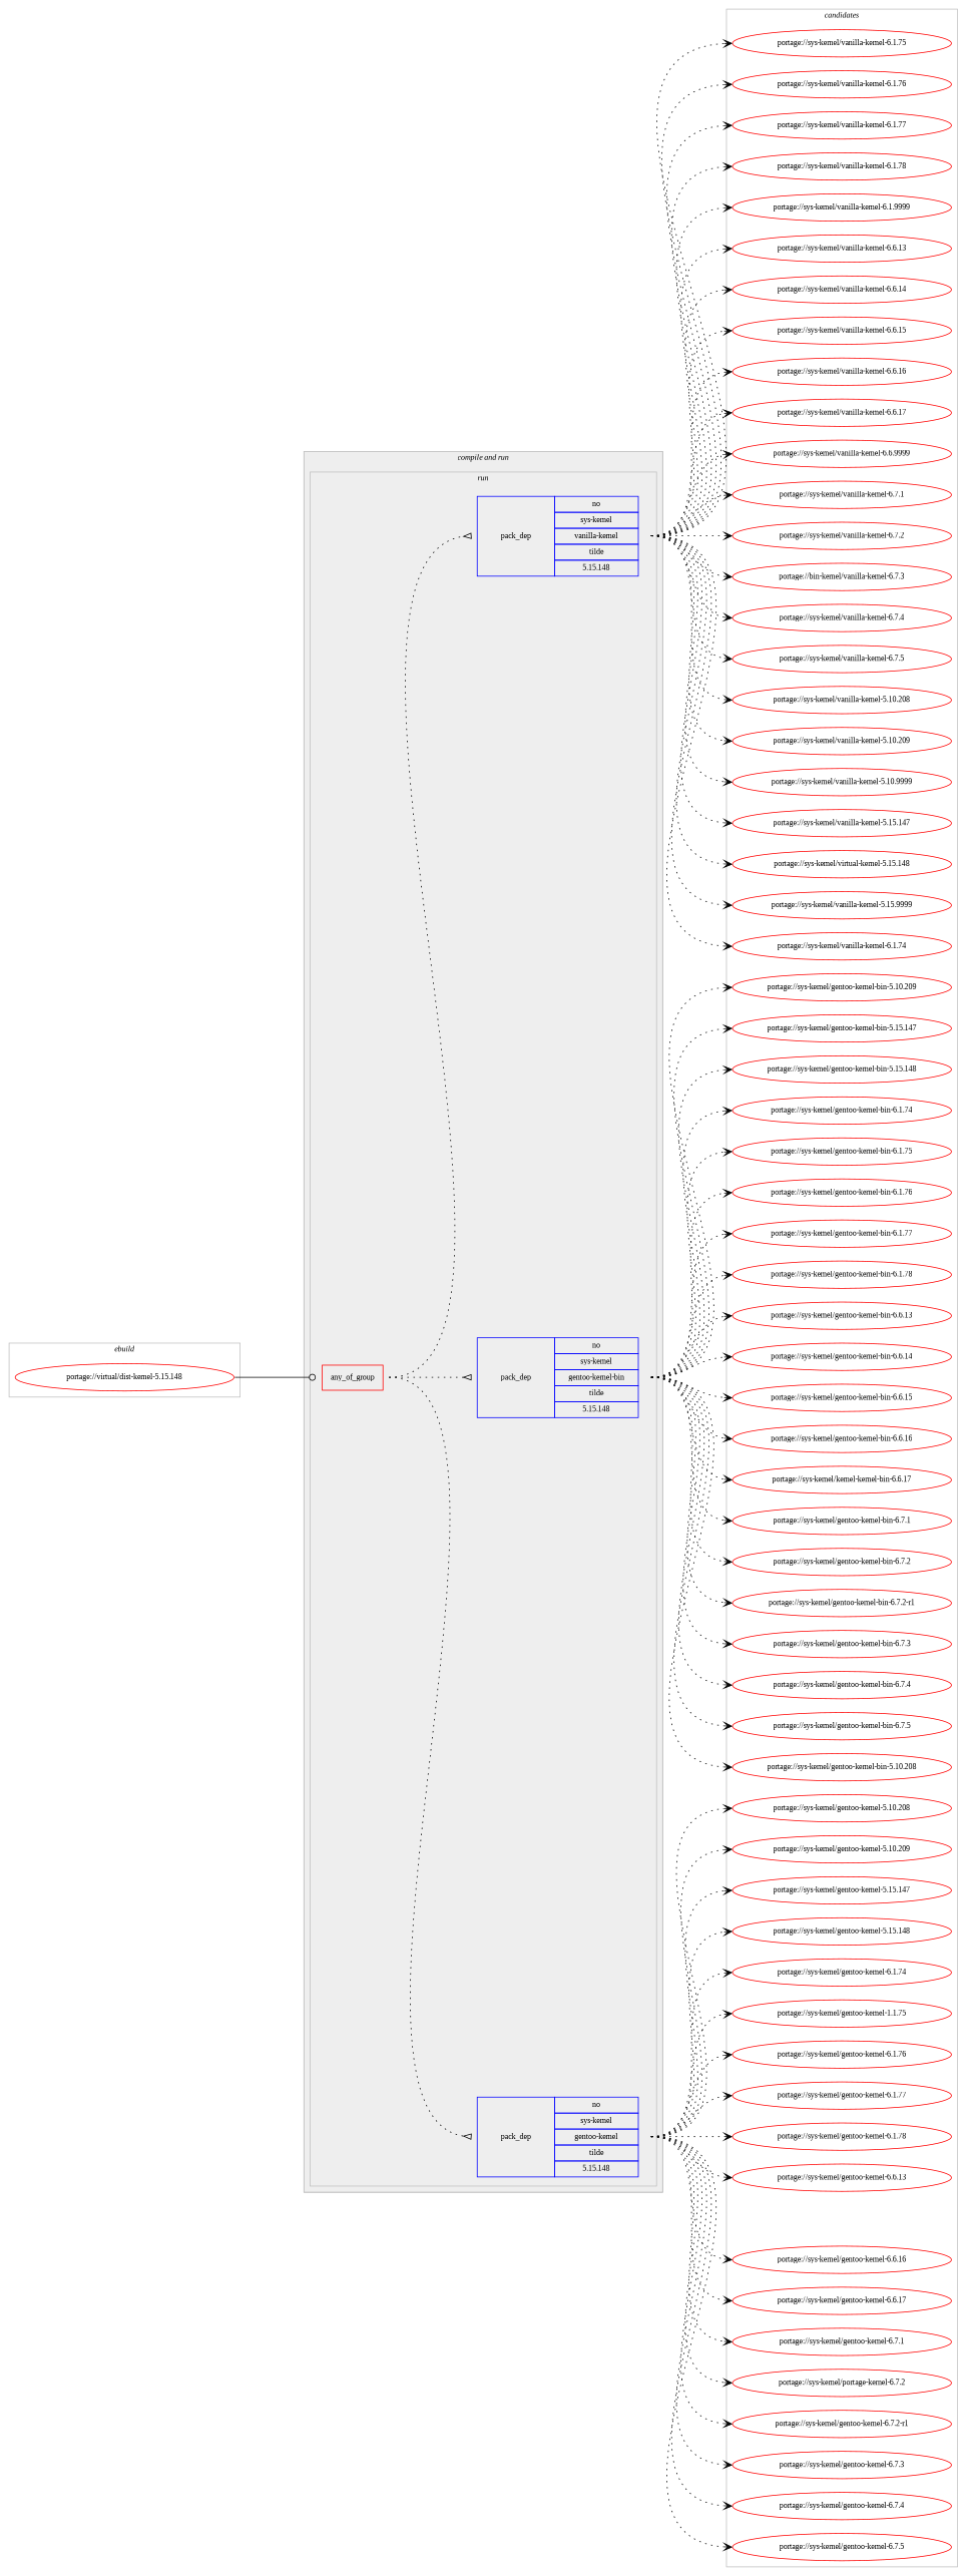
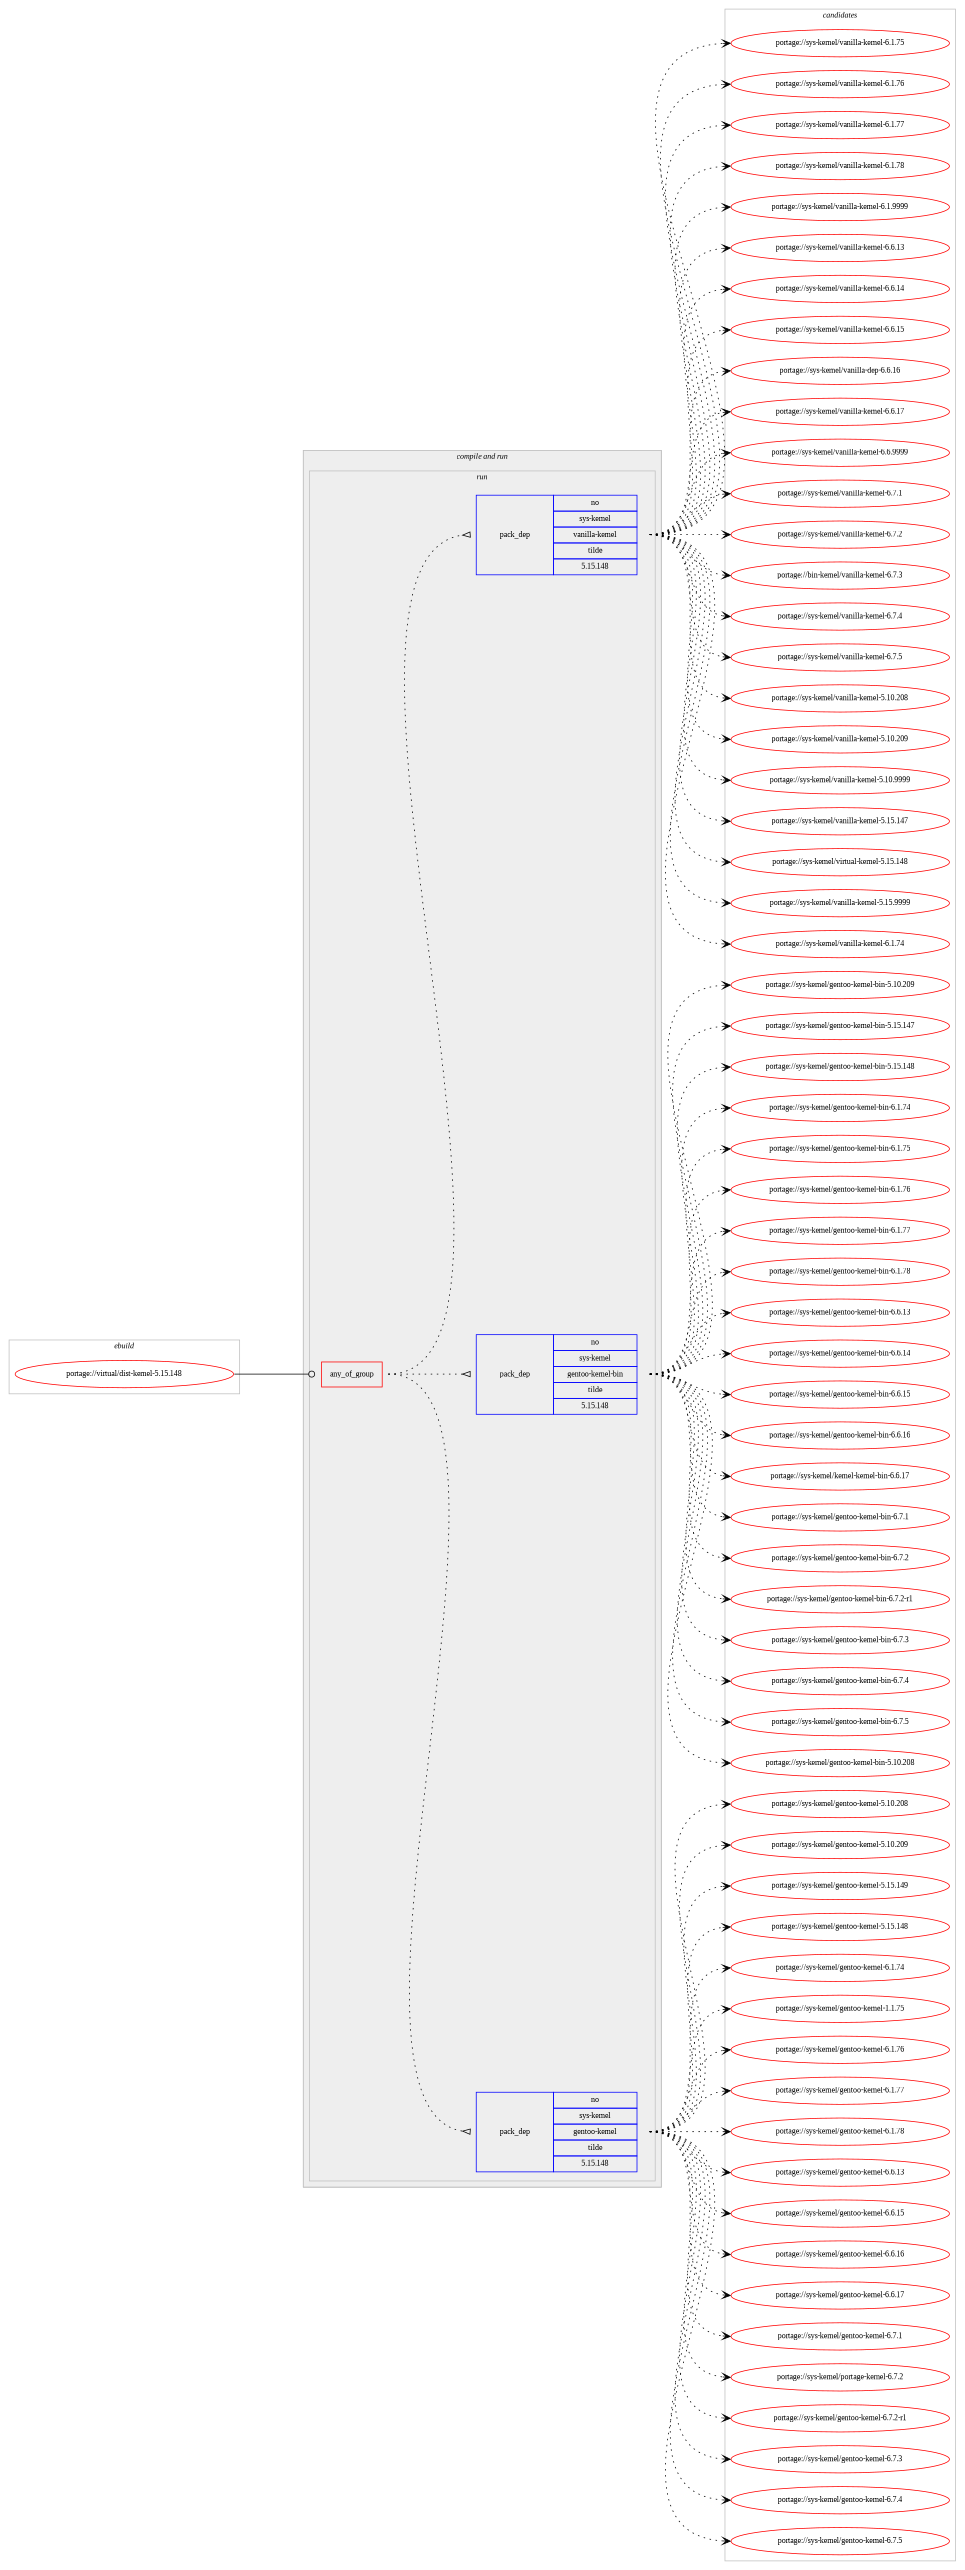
  digraph {
    compound=true
    concentrate=true
    fontname="Liberation Serif"
    fontsize=10
    newrank=true
    rankdir=LR
    ranksep=1.5
    node [color=red fontname="Liberation Serif" fontsize=10]
    edge [arrowhead=vee fontname="Liberation Serif" headport=w style=dotted tailport=e weight=100]
    n1 [label="portage://virtual/dist-kernel-5.15.148" width=4]
    n2 [color=blue label=<<TABLE BORDER="0" CELLBORDER="1" CELLSPACING="0" CELLPADDING="4" WIDTH="220"><TR><TD ROWSPAN="6" CELLPADDING="30">pack_dep</TD></TR><TR><TD WIDTH="110">no</TD></TR><TR><TD>sys-kernel</TD></TR><TR><TD>gentoo-kernel</TD></TR><TR><TD>tilde</TD></TR><TR><TD>5.15.148</TD></TR></TABLE>> shape=none]
    n3 [color=blue label=<<TABLE BORDER="0" CELLBORDER="1" CELLSPACING="0" CELLPADDING="4" WIDTH="220"><TR><TD ROWSPAN="6" CELLPADDING="30">pack_dep</TD></TR><TR><TD WIDTH="110">no</TD></TR><TR><TD>sys-kernel</TD></TR><TR><TD>gentoo-kernel-bin</TD></TR><TR><TD>tilde</TD></TR><TR><TD>5.15.148</TD></TR></TABLE>> shape=none]
    n4 [color=blue label=<<TABLE BORDER="0" CELLBORDER="1" CELLSPACING="0" CELLPADDING="4" WIDTH="220"><TR><TD ROWSPAN="6" CELLPADDING="30">pack_dep</TD></TR><TR><TD WIDTH="110">no</TD></TR><TR><TD>sys-kernel</TD></TR><TR><TD>vanilla-kernel</TD></TR><TR><TD>tilde</TD></TR><TR><TD>5.15.148</TD></TR></TABLE>> shape=none]
    n5 [label=<<TABLE BORDER="0" CELLBORDER="1" CELLSPACING="0" CELLPADDING="4"><TR><TD CELLPADDING="10">any_of_group</TD></TR></TABLE>> shape=none]
    n6 [label="portage://sys-kernel/gentoo-kernel-5.10.208" width=4]
    n7 [label="portage://sys-kernel/gentoo-kernel-5.10.209" width=4]
-   n8 [label="portage://sys-kernel/gentoo-kernel-5.15.147" width=4]
+   n8 [label="portage://sys-kernel/gentoo-kernel-5.15.149" width=4]
    n9 [label="portage://sys-kernel/gentoo-kernel-5.15.148" width=4]
    n10 [label="portage://sys-kernel/gentoo-kernel-6.1.74" width=4]
    n11 [label="portage://sys-kernel/gentoo-kernel-1.1.75" width=4]
    n12 [label="portage://sys-kernel/gentoo-kernel-6.1.76" width=4]
    n13 [label="portage://sys-kernel/gentoo-kernel-6.1.77" width=4]
    n14 [label="portage://sys-kernel/gentoo-kernel-6.1.78" width=4]
    n15 [label="portage://sys-kernel/gentoo-kernel-6.6.13" width=4]
+   n16 [label="portage://sys-kernel/gentoo-kernel-6.6.15" width=4]
    n17 [label="portage://sys-kernel/gentoo-kernel-6.6.16" width=4]
    n18 [label="portage://sys-kernel/gentoo-kernel-6.6.17" width=4]
    n19 [label="portage://sys-kernel/gentoo-kernel-6.7.1" width=4]
    n20 [label="portage://sys-kernel/portage-kernel-6.7.2" width=4]
    n21 [label="portage://sys-kernel/gentoo-kernel-6.7.2-r1" width=4]
    n22 [label="portage://sys-kernel/gentoo-kernel-6.7.3" width=4]
    n23 [label="portage://sys-kernel/gentoo-kernel-6.7.4" width=4]
    n24 [label="portage://sys-kernel/gentoo-kernel-6.7.5" width=4]
    n25 [label="portage://sys-kernel/gentoo-kernel-bin-5.10.208" width=4]
    n26 [label="portage://sys-kernel/gentoo-kernel-bin-5.10.209" width=4]
    n27 [label="portage://sys-kernel/gentoo-kernel-bin-5.15.147" width=4]
    n28 [label="portage://sys-kernel/gentoo-kernel-bin-5.15.148" width=4]
    n29 [label="portage://sys-kernel/gentoo-kernel-bin-6.1.74" width=4]
    n30 [label="portage://sys-kernel/gentoo-kernel-bin-6.1.75" width=4]
    n31 [label="portage://sys-kernel/gentoo-kernel-bin-6.1.76" width=4]
    n32 [label="portage://sys-kernel/gentoo-kernel-bin-6.1.77" width=4]
    n33 [label="portage://sys-kernel/gentoo-kernel-bin-6.1.78" width=4]
    n34 [label="portage://sys-kernel/gentoo-kernel-bin-6.6.13" width=4]
    n35 [label="portage://sys-kernel/gentoo-kernel-bin-6.6.14" width=4]
    n36 [label="portage://sys-kernel/gentoo-kernel-bin-6.6.15" width=4]
    n37 [label="portage://sys-kernel/gentoo-kernel-bin-6.6.16" width=4]
    n38 [label="portage://sys-kernel/kernel-kernel-bin-6.6.17" width=4]
    n39 [label="portage://sys-kernel/gentoo-kernel-bin-6.7.1" width=4]
    n40 [label="portage://sys-kernel/gentoo-kernel-bin-6.7.2" width=4]
    n41 [label="portage://sys-kernel/gentoo-kernel-bin-6.7.2-r1" width=4]
    n42 [label="portage://sys-kernel/gentoo-kernel-bin-6.7.3" width=4]
    n43 [label="portage://sys-kernel/gentoo-kernel-bin-6.7.4" width=4]
    n44 [label="portage://sys-kernel/gentoo-kernel-bin-6.7.5" width=4]
    n45 [label="portage://sys-kernel/vanilla-kernel-5.10.208" width=4]
    n46 [label="portage://sys-kernel/vanilla-kernel-5.10.209" width=4]
    n47 [label="portage://sys-kernel/vanilla-kernel-5.10.9999" width=4]
    n48 [label="portage://sys-kernel/vanilla-kernel-5.15.147" width=4]
    n49 [label="portage://sys-kernel/virtual-kernel-5.15.148" width=4]
    n50 [label="portage://sys-kernel/vanilla-kernel-5.15.9999" width=4]
    n51 [label="portage://sys-kernel/vanilla-kernel-6.1.74" width=4]
    n52 [label="portage://sys-kernel/vanilla-kernel-6.1.75" width=4]
    n53 [label="portage://sys-kernel/vanilla-kernel-6.1.76" width=4]
    n54 [label="portage://sys-kernel/vanilla-kernel-6.1.77" width=4]
    n55 [label="portage://sys-kernel/vanilla-kernel-6.1.78" width=4]
    n56 [label="portage://sys-kernel/vanilla-kernel-6.1.9999" width=4]
    n57 [label="portage://sys-kernel/vanilla-kernel-6.6.13" width=4]
    n58 [label="portage://sys-kernel/vanilla-kernel-6.6.14" width=4]
    n59 [label="portage://sys-kernel/vanilla-kernel-6.6.15" width=4]
-   n60 [label="portage://sys-kernel/vanilla-kernel-6.6.16" width=4]
+   n60 [label="portage://sys-kernel/vanilla-dep-6.6.16" width=4]
    n61 [label="portage://sys-kernel/vanilla-kernel-6.6.17" width=4]
    n62 [label="portage://sys-kernel/vanilla-kernel-6.6.9999" width=4]
    n63 [label="portage://sys-kernel/vanilla-kernel-6.7.1" width=4]
    n64 [label="portage://sys-kernel/vanilla-kernel-6.7.2" width=4]
    n65 [label="portage://bin-kernel/vanilla-kernel-6.7.3" width=4]
    n66 [label="portage://sys-kernel/vanilla-kernel-6.7.4" width=4]
    n67 [label="portage://sys-kernel/vanilla-kernel-6.7.5" width=4]
    subgraph cluster_1 {
      color=gray
      label=<<i>ebuild</i>>
      rank=same
      n1
    }
    subgraph cluster_2 {
      color=gray
      label=<<i>dependencies</i>>
      subgraph cluster_3 {
        color=gray
        fillcolor="#eeeeee"
        label=<<i>compile</i>>
        style=filled
      }
      subgraph cluster_4 {
        color=gray
        fillcolor="#eeeeee"
        label=<<i>compile and run</i>>
        style=filled
      }
      subgraph cluster_5 {
        color=gray
        fillcolor="#eeeeee"
        label=<<i>run</i>>
        style=filled
        subgraph sub_6 {
          color=gray
          fillcolor="#eeeeee"
          label=<<i>run</i>>
          style=filled
          n5
          subgraph sub_7 {
            color=gray
            fillcolor="#eeeeee"
            label=<<i>run</i>>
            style=filled
            n2
          }
          subgraph sub_8 {
            color=gray
            fillcolor="#eeeeee"
            label=<<i>run</i>>
            style=filled
            n3
          }
          subgraph sub_9 {
            color=gray
            fillcolor="#eeeeee"
            label=<<i>run</i>>
            style=filled
            n4
          }
        }
      }
    }
    subgraph cluster_10 {
      color=gray
      label=<<i>candidates</i>>
      rank=same
      subgraph sub_11 {
        color=black
        label=<<i>candidates</i>>
        nodesep=1
        rank=same
        n6
        n7
        n8
        n9
        n10
        n11
        n12
        n13
        n14
        n15
+       n16
        n17
        n18
        n19
        n20
        n21
        n22
        n23
        n24
      }
      subgraph sub_12 {
        color=black
        label=<<i>candidates</i>>
        nodesep=1
        rank=same
        n25
        n26
        n27
        n28
        n29
        n30
        n31
        n32
        n33
        n34
        n35
        n36
        n37
        n38
        n39
        n40
        n41
        n42
        n43
        n44
      }
      subgraph sub_13 {
        color=black
        label=<<i>candidates</i>>
        nodesep=1
        rank=same
        n45
        n46
        n47
        n48
        n49
        n50
        n51
        n52
        n53
        n54
        n55
        n56
        n57
        n58
        n59
        n60
        n61
        n62
        n63
        n64
        n65
        n66
        n67
      }
    }
    n1 -> n5 [arrowhead=odot style=solid weight=20]
    n2 -> n6
    n2 -> n7
    n2 -> n8
    n2 -> n9
    n2 -> n10
    n2 -> n11
    n2 -> n12
    n2 -> n13
    n2 -> n14
    n2 -> n15
+   n2 -> n16
    n2 -> n17
    n2 -> n18
    n2 -> n19
    n2 -> n20
    n2 -> n21
    n2 -> n22
    n2 -> n23
    n2 -> n24
    n3 -> n25
    n3 -> n26
    n3 -> n27
    n3 -> n28
    n3 -> n29
    n3 -> n30
    n3 -> n31
    n3 -> n32
    n3 -> n33
    n3 -> n34
    n3 -> n35
    n3 -> n36
    n3 -> n37
    n3 -> n38
    n3 -> n39
    n3 -> n40
    n3 -> n41
    n3 -> n42
    n3 -> n43
    n3 -> n44
    n4 -> n45
    n4 -> n46
    n4 -> n47
    n4 -> n48
    n4 -> n49
    n4 -> n50
    n4 -> n51
    n4 -> n52
    n4 -> n53
    n4 -> n54
    n4 -> n55
    n4 -> n56
    n4 -> n57
    n4 -> n58
    n4 -> n59
    n4 -> n60
    n4 -> n61
    n4 -> n62
    n4 -> n63
    n4 -> n64
    n4 -> n65
    n4 -> n66
    n4 -> n67
    n5 -> n2 [arrowhead=oinv weight=20]
    n5 -> n3 [arrowhead=oinv weight=20]
    n5 -> n4 [arrowhead=oinv weight=20]
  }
